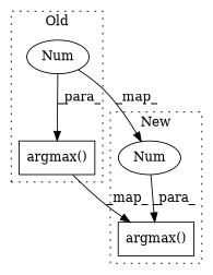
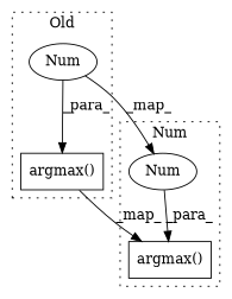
  digraph {
    node [a=75 l="14,1" shape=box]
    n1 [label="argmax()" s="16222,16238"]
    n2 [a=76 l=2 label=Num s=16236 shape=ellipse]
    n3 [label="argmax()" s="16203,16219"]
    n4 [a=76 l=2 label=Num s=16217 shape=ellipse]
    subgraph cluster_1 {
      label=Old
      style=dotted
      n1
      n2
    }
    subgraph cluster_2 {
-     label=New
+     label=Num
      style=dotted
      n3
      n4
    }
    n1 -> n3 [label=_map_]
    n2 -> n1 [label=_para_]
    n2 -> n4 [label=_map_]
    n4 -> n3 [label=_para_]
  }
